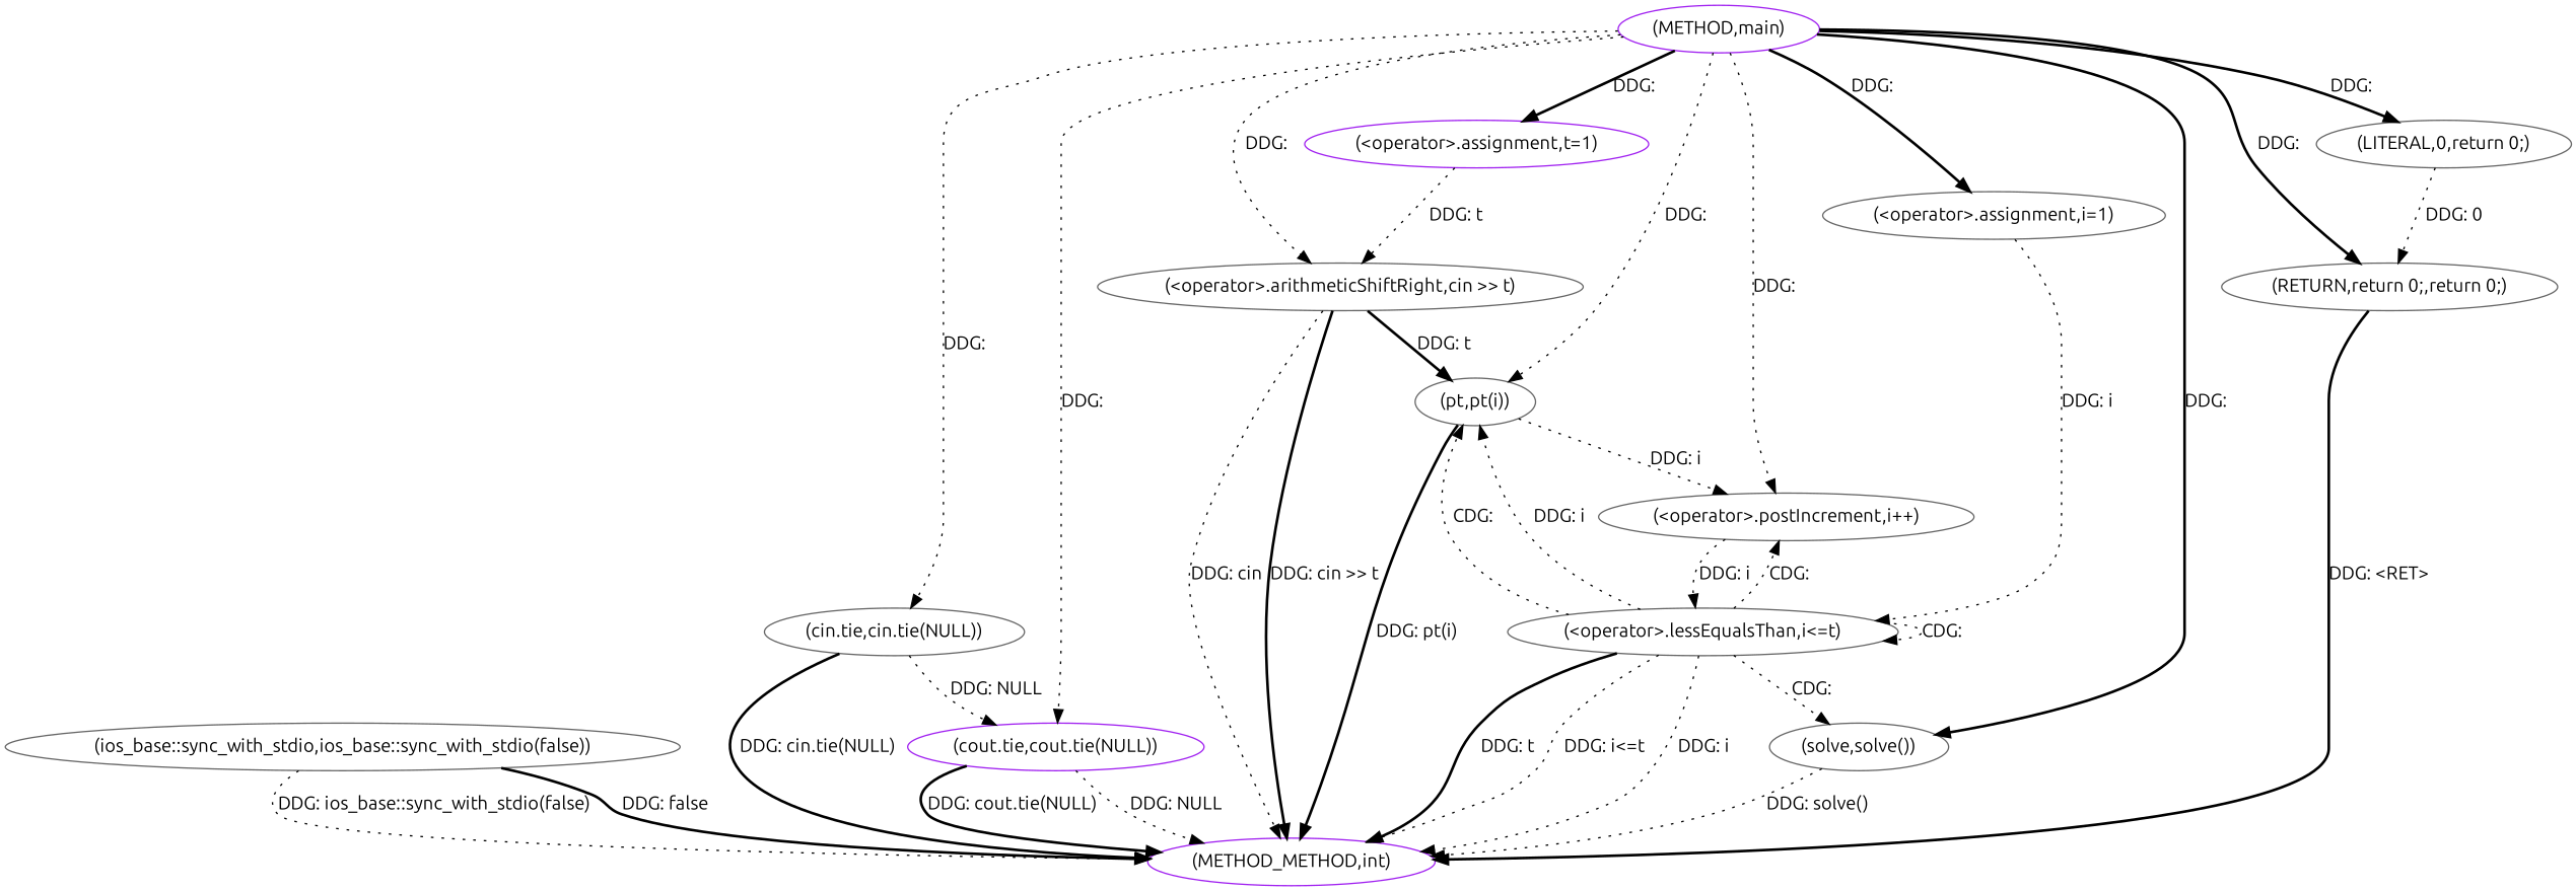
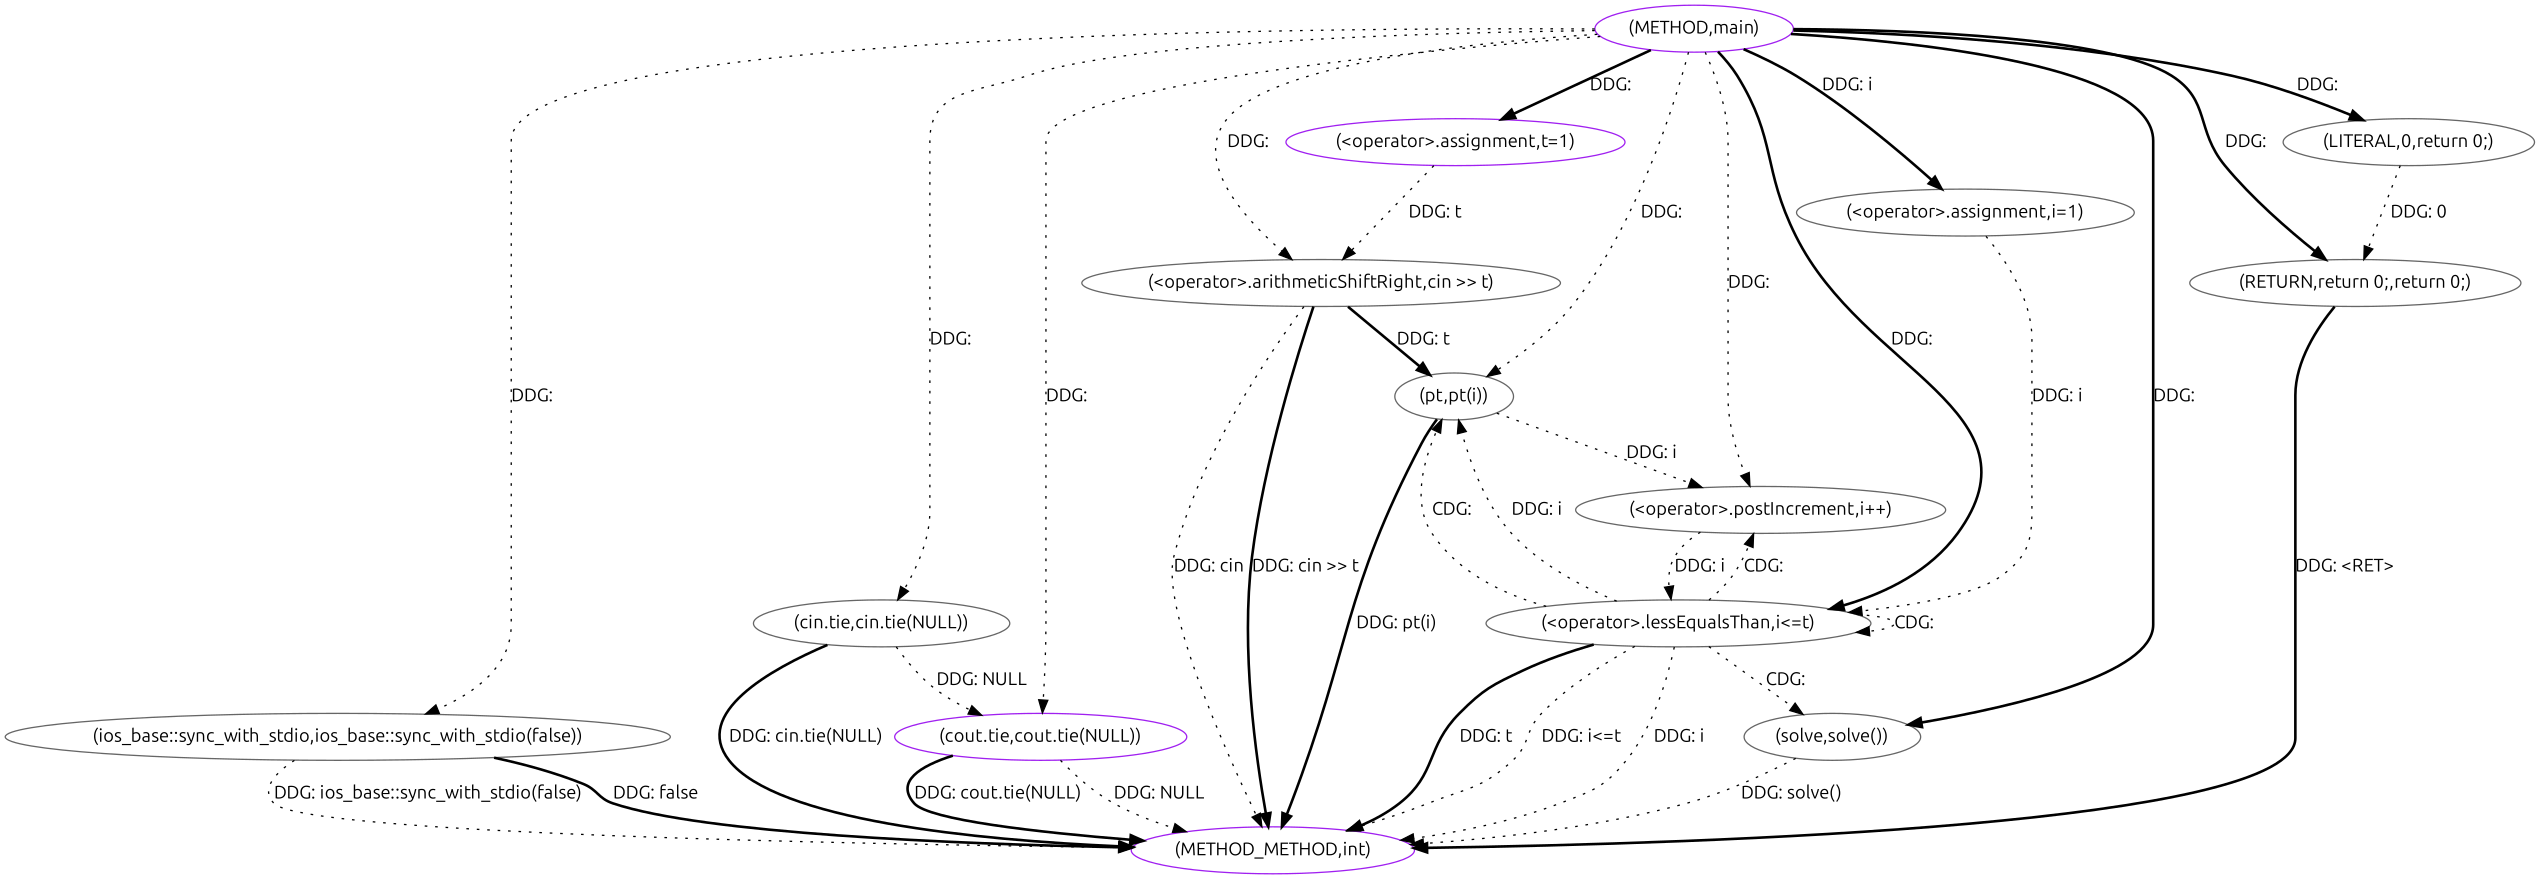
  digraph {
    fontname=Ubuntu
    node [color=gray40 fontname=Ubuntu]
    edge [fontname=Ubuntu style=dotted]
    n1 [color=purple label="(METHOD,main)"]
    n2 [label="(ios_base::sync_with_stdio,ios_base::sync_with_stdio(false))"]
    n3 [label="(cin.tie,cin.tie(NULL))"]
    n4 [color=purple label="(cout.tie,cout.tie(NULL))"]
    n5 [color=purple label="(<operator>.assignment,t=1)"]
    n6 [label="(<operator>.arithmeticShiftRight,cin >> t)"]
    n7 [label="(RETURN,return 0;,return 0;)"]
    n8 [label="(<operator>.assignment,i=1)"]
    n9 [label="(<operator>.lessEqualsThan,i<=t)"]
    n10 [label="(<operator>.postIncrement,i++)"]
    n11 [label="(LITERAL,0,return 0;)"]
    n12 [label="(pt,pt(i))"]
    n13 [label="(solve,solve())"]
    n14 [color=purple label="(METHOD_METHOD,int)"]
+   n1 -> n2 [label="DDG: "]
    n1 -> n3 [label="DDG: "]
    n1 -> n4 [label="DDG: "]
    n1 -> n5 [label="DDG: " style=bold]
    n1 -> n6 [label="DDG: "]
    n1 -> n7 [label="DDG: " style=bold]
-   n1 -> n8 [label="DDG: " style=bold]
+   n1 -> n8 [label="DDG: i" style=bold]
+   n1 -> n9 [label="DDG: " style=bold]
    n1 -> n10 [label="DDG: "]
    n1 -> n11 [label="DDG: " style=bold]
    n1 -> n12 [label="DDG: "]
    n1 -> n13 [label="DDG: " style=bold]
    n2 -> n14 [label="DDG: ios_base::sync_with_stdio(false)"]
    n2 -> n14 [label="DDG: false" style=bold]
    n3 -> n4 [label="DDG: NULL"]
    n3 -> n14 [label="DDG: cin.tie(NULL)" style=bold]
    n4 -> n14 [label="DDG: NULL"]
    n4 -> n14 [label="DDG: cout.tie(NULL)" style=bold]
    n5 -> n6 [label="DDG: t"]
    n6 -> n12 [label="DDG: t" style=bold]
    n6 -> n14 [label="DDG: cin >> t" style=bold]
    n6 -> n14 [label="DDG: cin"]
    n7 -> n14 [label="DDG: <RET>" style=bold]
    n8 -> n9 [label="DDG: i"]
    n9 -> n9 [label="CDG: "]
    n9 -> n10 [label="CDG: "]
    n9 -> n12 [label="DDG: i"]
    n9 -> n12 [label="CDG: "]
    n9 -> n13 [label="CDG: "]
    n9 -> n14 [label="DDG: i"]
    n9 -> n14 [label="DDG: t" style=bold]
    n9 -> n14 [label="DDG: i<=t"]
    n10 -> n9 [label="DDG: i"]
    n11 -> n7 [label="DDG: 0"]
    n12 -> n10 [label="DDG: i"]
    n12 -> n14 [label="DDG: pt(i)" style=bold]
    n13 -> n14 [label="DDG: solve()"]
  }
